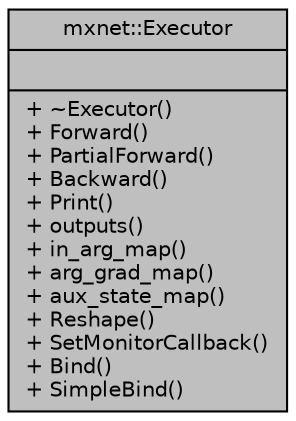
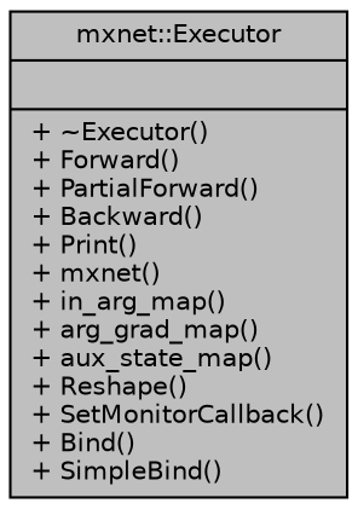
  digraph {
-   n1 [color=black fillcolor=grey75 fontcolor=black fontname=Helvetica fontsize=10 height=0.2 label="{mxnet::Executor\n||+ ~Executor()\l+ Forward()\l+ PartialForward()\l+ Backward()\l+ Print()\l+ outputs()\l+ in_arg_map()\l+ arg_grad_map()\l+ aux_state_map()\l+ Reshape()\l+ SetMonitorCallback()\l+ Bind()\l+ SimpleBind()\l}" shape=record style=filled width=0.4]
+   n1 [color=black fillcolor=grey75 fontcolor=black fontname=Helvetica fontsize=10 height=0.2 label="{mxnet::Executor\n||+ ~Executor()\l+ Forward()\l+ PartialForward()\l+ Backward()\l+ Print()\l+ mxnet()\l+ in_arg_map()\l+ arg_grad_map()\l+ aux_state_map()\l+ Reshape()\l+ SetMonitorCallback()\l+ Bind()\l+ SimpleBind()\l}" shape=record style=filled width=0.4]
  }
